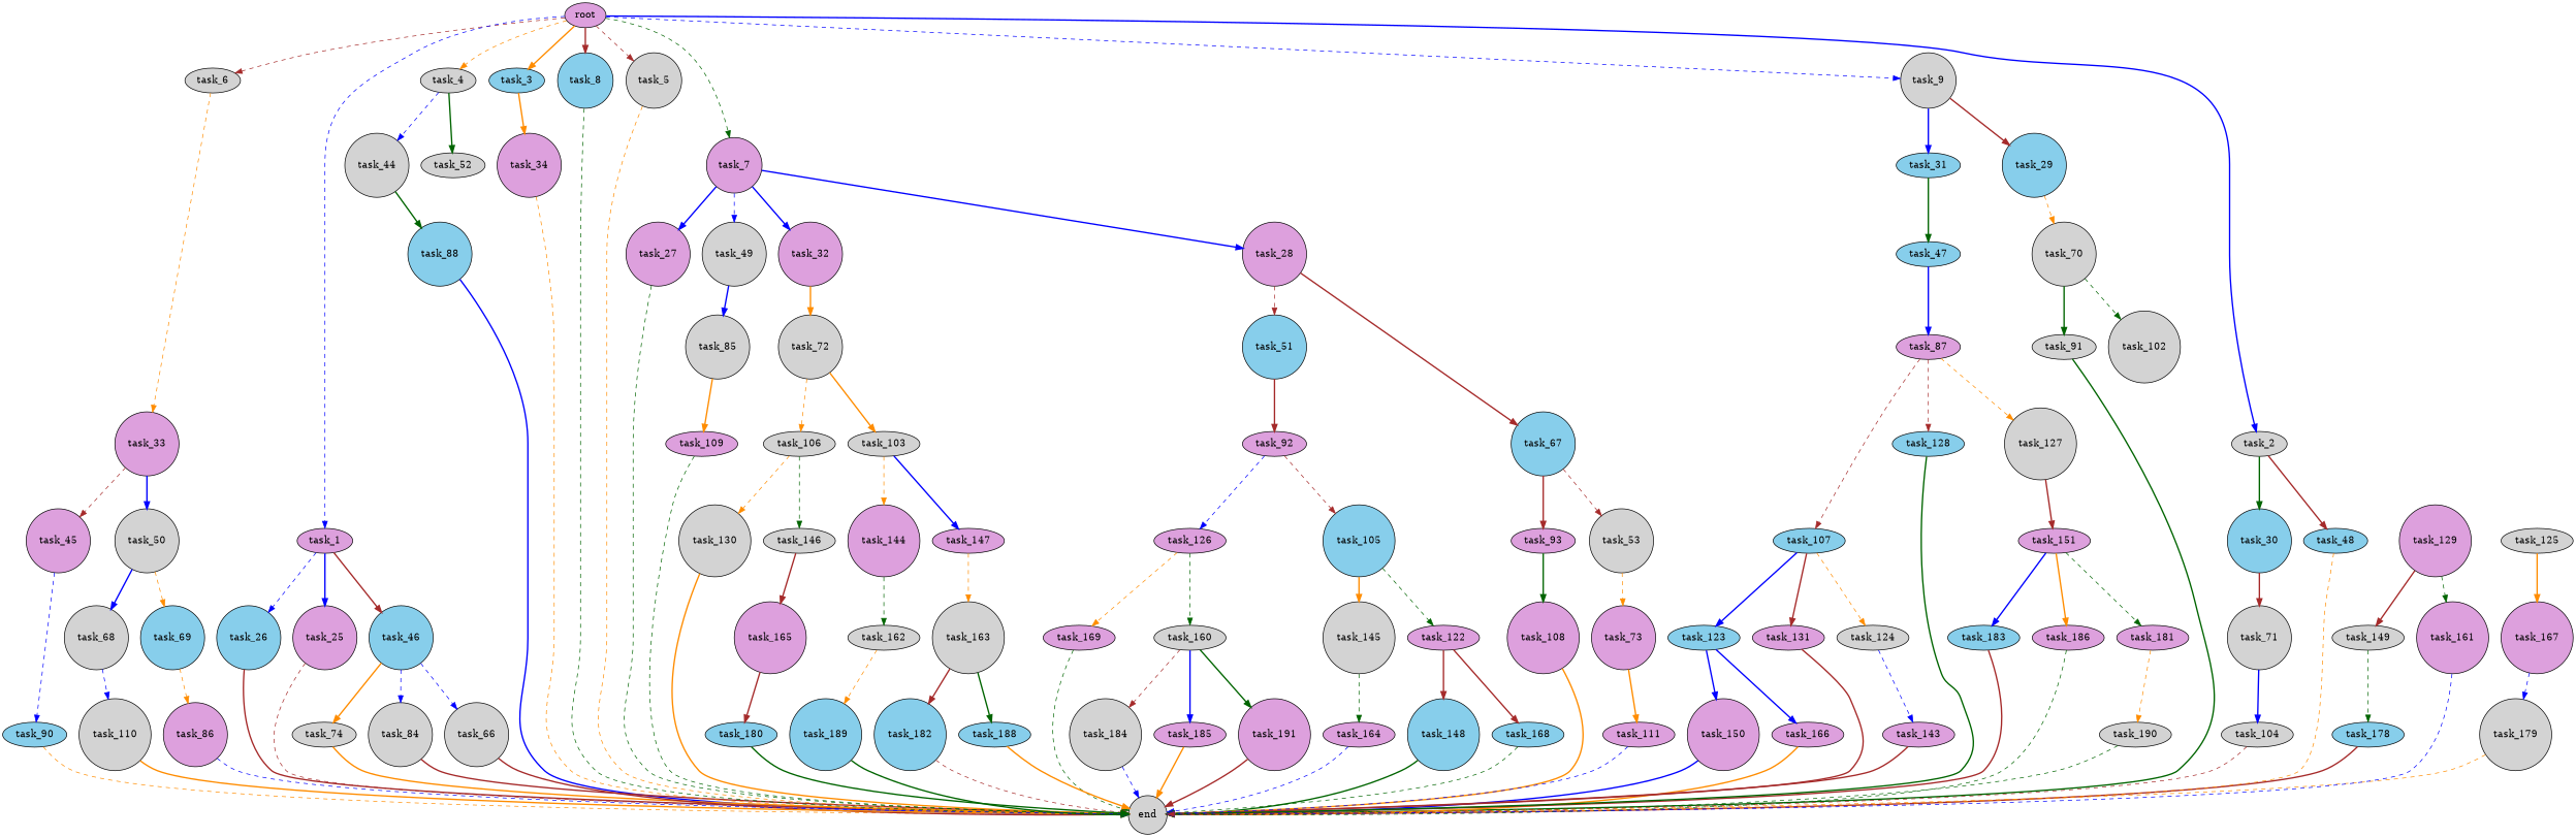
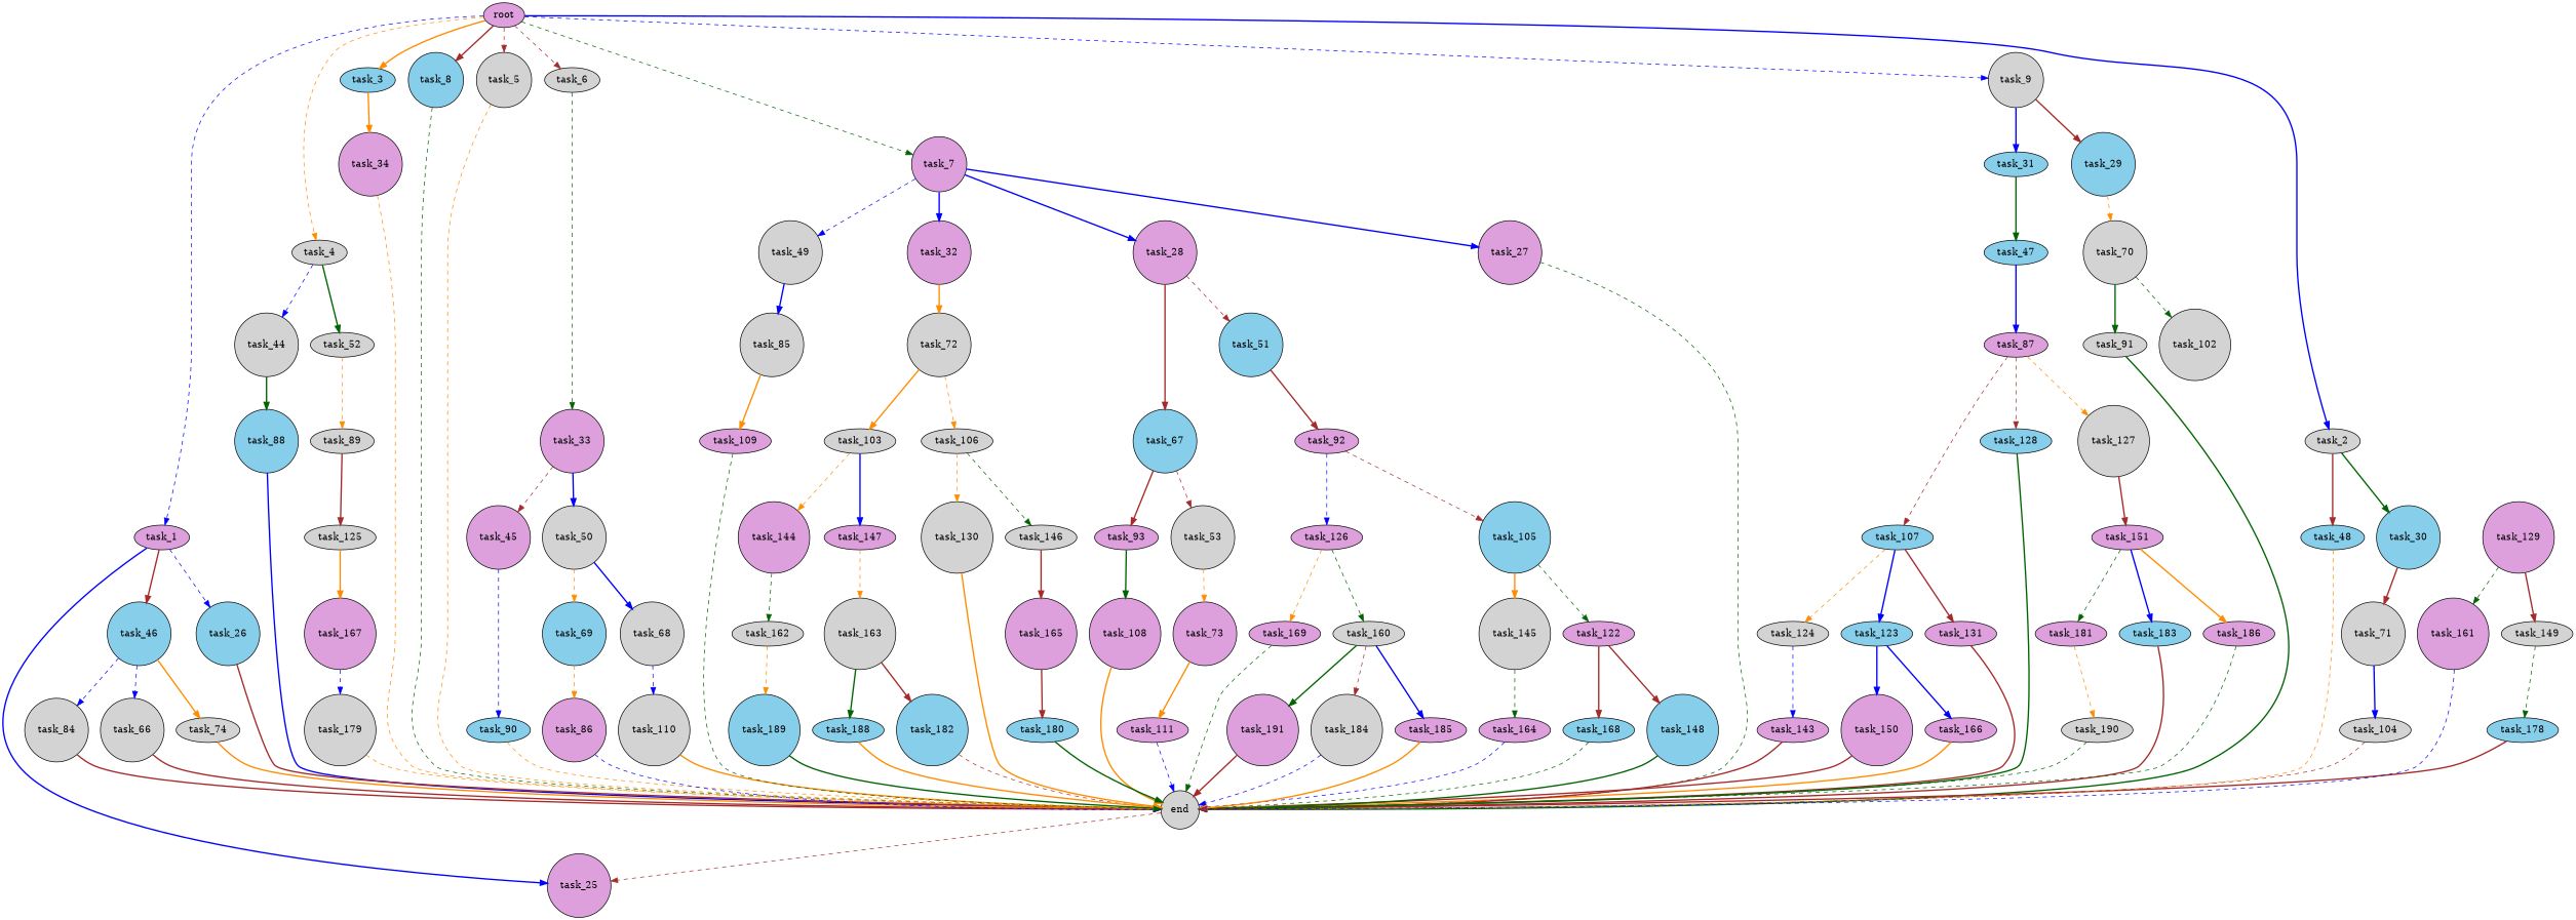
  digraph {
    node [fillcolor=lightgrey shape=circle style=filled]
    edge [color=brown style=bold]
    task_6 [shape=ellipse]
    task_33 [fillcolor=plum]
    task_45 [fillcolor=plum]
    task_50
    task_169 [fillcolor=plum shape=ellipse]
    end
    task_91 [shape=ellipse]
    task_90 [fillcolor=skyblue shape=ellipse]
    task_123 [fillcolor=skyblue shape=ellipse]
    task_150 [fillcolor=plum]
    task_166 [fillcolor=plum shape=ellipse]
    task_88 [fillcolor=skyblue]
    task_44
    task_26 [fillcolor=skyblue]
    task_1 [fillcolor=plum shape=ellipse]
    task_25 [fillcolor=plum]
    task_46 [fillcolor=skyblue]
    task_74 [shape=ellipse]
    task_84
    task_66
    task_68
    task_110
    task_190 [shape=ellipse]
    task_149 [shape=ellipse]
    task_178 [fillcolor=skyblue shape=ellipse]
    task_130
    task_106 [shape=ellipse]
    task_72
    task_103 [shape=ellipse]
    task_146 [shape=ellipse]
    task_144 [fillcolor=plum]
    task_147 [fillcolor=plum shape=ellipse]
    root [fillcolor=plum shape=ellipse]
    task_4 [shape=ellipse]
    task_3 [fillcolor=skyblue shape=ellipse]
    task_8 [fillcolor=skyblue]
    task_5
    task_7 [fillcolor=plum]
    task_9
    task_2 [shape=ellipse]
    task_52 [shape=ellipse]
    task_34 [fillcolor=plum]
    task_27 [fillcolor=plum]
    task_49
    task_32 [fillcolor=plum]
    task_28 [fillcolor=plum]
    task_31 [fillcolor=skyblue shape=ellipse]
    task_29 [fillcolor=skyblue]
    task_30 [fillcolor=skyblue]
    task_48 [fillcolor=skyblue shape=ellipse]
    task_179
    task_162 [shape=ellipse]
    task_189 [fillcolor=skyblue]
    task_148 [fillcolor=skyblue]
+   task_89 [shape=ellipse]
    task_86 [fillcolor=plum]
    task_163
    task_182 [fillcolor=skyblue]
    task_188 [fillcolor=skyblue shape=ellipse]
    task_131 [fillcolor=plum shape=ellipse]
    task_93 [fillcolor=plum shape=ellipse]
    task_108 [fillcolor=plum]
    task_183 [fillcolor=skyblue shape=ellipse]
    task_184
    task_109 [fillcolor=plum shape=ellipse]
    task_107 [fillcolor=skyblue shape=ellipse]
    task_124 [shape=ellipse]
    task_143 [fillcolor=plum shape=ellipse]
    task_85
    task_164 [fillcolor=plum shape=ellipse]
    task_145
    task_128 [fillcolor=skyblue shape=ellipse]
    task_92 [fillcolor=plum shape=ellipse]
    task_126 [fillcolor=plum shape=ellipse]
    task_105 [fillcolor=skyblue]
    task_160 [shape=ellipse]
    task_122 [fillcolor=plum shape=ellipse]
    task_168 [fillcolor=skyblue shape=ellipse]
    task_167 [fillcolor=plum]
    task_51 [fillcolor=skyblue]
    task_67 [fillcolor=skyblue]
    task_151 [fillcolor=plum shape=ellipse]
    task_186 [fillcolor=plum shape=ellipse]
    task_181 [fillcolor=plum shape=ellipse]
    task_73 [fillcolor=plum]
    task_53
    task_111 [fillcolor=plum shape=ellipse]
    task_185 [fillcolor=plum shape=ellipse]
    task_191 [fillcolor=plum]
    task_47 [fillcolor=skyblue shape=ellipse]
    task_87 [fillcolor=plum shape=ellipse]
    task_70
    task_180 [fillcolor=skyblue shape=ellipse]
    task_71
    task_165 [fillcolor=plum]
    task_129 [fillcolor=plum]
    task_161 [fillcolor=plum]
    task_125 [shape=ellipse]
    task_127
    task_69 [fillcolor=skyblue]
    task_104 [shape=ellipse]
    task_102
-   task_6 -> task_33 [color=darkorange style=dashed]
+   task_6 -> task_33 [color=darkgreen style=dashed]
    task_33 -> task_45 [style=dashed]
    task_33 -> task_50 [color=blue]
    task_45 -> task_90 [color=blue style=dashed]
    task_50 -> task_68 [color=blue]
    task_50 -> task_69 [color=darkorange style=dashed]
    task_169 -> end [color=darkgreen style=dashed]
    task_91 -> end [color=darkgreen]
    task_90 -> end [color=darkorange style=dashed]
    task_123 -> task_150 [color=blue]
    task_123 -> task_166 [color=blue]
-   task_150 -> end [color=blue]
+   task_150 -> end
    task_166 -> end [color=darkorange]
    task_88 -> end [color=blue]
    task_44 -> task_88 [color=darkgreen]
    task_26 -> end
    task_1 -> task_26 [color=blue style=dashed]
    task_1 -> task_25 [color=blue]
    task_1 -> task_46
-   task_25 -> end [style=dashed]
+   end -> task_25 [style=dashed]
    task_46 -> task_74 [color=darkorange]
    task_46 -> task_84 [color=blue style=dashed]
    task_46 -> task_66 [color=blue style=dashed]
    task_74 -> end [color=darkorange]
    task_84 -> end
    task_66 -> end
    task_68 -> task_110 [color=blue style=dashed]
    task_110 -> end [color=darkorange]
    task_190 -> end [color=darkgreen style=dashed]
    task_149 -> task_178 [color=darkgreen style=dashed]
    task_178 -> end
    task_130 -> end [color=darkorange]
    task_106 -> task_130 [color=darkorange style=dashed]
    task_106 -> task_146 [color=darkgreen style=dashed]
    task_72 -> task_106 [color=darkorange style=dashed]
    task_72 -> task_103 [color=darkorange]
    task_103 -> task_144 [color=darkorange style=dashed]
    task_103 -> task_147 [color=blue]
    task_146 -> task_165
    task_144 -> task_162 [color=darkgreen style=dashed]
    task_147 -> task_163 [color=darkorange style=dashed]
    root -> task_6 [style=dashed]
    root -> task_1 [color=blue style=dashed]
    root -> task_4 [color=darkorange style=dashed]
    root -> task_3 [color=darkorange]
    root -> task_8
    root -> task_5 [style=dashed]
    root -> task_7 [color=darkgreen style=dashed]
    root -> task_9 [color=blue style=dashed]
    root -> task_2 [color=blue]
    task_4 -> task_44 [color=blue style=dashed]
    task_4 -> task_52 [color=darkgreen]
    task_3 -> task_34 [color=darkorange]
    task_8 -> end [color=darkgreen style=dashed]
    task_5 -> end [color=darkorange style=dashed]
    task_7 -> task_27 [color=blue]
    task_7 -> task_49 [color=blue style=dashed]
    task_7 -> task_32 [color=blue]
    task_7 -> task_28 [color=blue]
    task_9 -> task_31 [color=blue]
    task_9 -> task_29
    task_2 -> task_30 [color=darkgreen]
    task_2 -> task_48
+   task_52 -> task_89 [color=darkorange style=dashed]
    task_34 -> end [color=darkorange style=dashed]
    task_27 -> end [color=darkgreen style=dashed]
    task_49 -> task_85 [color=blue]
    task_32 -> task_72 [color=darkorange]
    task_28 -> task_51 [style=dashed]
    task_28 -> task_67
    task_31 -> task_47 [color=darkgreen]
    task_29 -> task_70 [color=darkorange style=dashed]
    task_30 -> task_71
    task_48 -> end [color=darkorange style=dashed]
    task_179 -> end [color=darkorange style=dashed]
    task_162 -> task_189 [color=darkorange style=dashed]
    task_189 -> end [color=darkgreen]
    task_148 -> end [color=darkgreen]
+   task_89 -> task_125
    task_86 -> end [color=blue style=dashed]
    task_163 -> task_182
    task_163 -> task_188 [color=darkgreen]
    task_182 -> end [style=dashed]
    task_188 -> end [color=darkorange]
    task_131 -> end
    task_93 -> task_108 [color=darkgreen]
    task_108 -> end [color=darkorange]
    task_183 -> end
    task_184 -> end [color=blue style=dashed]
    task_109 -> end [color=darkgreen style=dashed]
    task_107 -> task_123 [color=blue]
    task_107 -> task_131
    task_107 -> task_124 [color=darkorange style=dashed]
    task_124 -> task_143 [color=blue style=dashed]
    task_143 -> end
    task_85 -> task_109 [color=darkorange]
    task_164 -> end [color=blue style=dashed]
    task_145 -> task_164 [color=darkgreen style=dashed]
    task_128 -> end [color=darkgreen]
    task_92 -> task_126 [color=blue style=dashed]
    task_92 -> task_105 [style=dashed]
    task_126 -> task_169 [color=darkorange style=dashed]
    task_126 -> task_160 [color=darkgreen style=dashed]
    task_105 -> task_145 [color=darkorange]
    task_105 -> task_122 [color=darkgreen style=dashed]
    task_160 -> task_184 [style=dashed]
    task_160 -> task_185 [color=blue]
    task_160 -> task_191 [color=darkgreen]
    task_122 -> task_148
    task_122 -> task_168
    task_168 -> end [color=darkgreen style=dashed]
    task_167 -> task_179 [color=blue style=dashed]
    task_51 -> task_92
    task_67 -> task_93
    task_67 -> task_53 [style=dashed]
    task_151 -> task_183 [color=blue]
    task_151 -> task_186 [color=darkorange]
    task_151 -> task_181 [color=darkgreen style=dashed]
    task_186 -> end [color=darkgreen style=dashed]
    task_181 -> task_190 [color=darkorange style=dashed]
    task_73 -> task_111 [color=darkorange]
    task_53 -> task_73 [color=darkorange style=dashed]
    task_111 -> end [color=blue style=dashed]
    task_185 -> end [color=darkorange]
    task_191 -> end
    task_47 -> task_87 [color=blue]
    task_87 -> task_107 [style=dashed]
    task_87 -> task_128 [style=dashed]
    task_87 -> task_127 [color=darkorange style=dashed]
    task_70 -> task_91 [color=darkgreen]
    task_70 -> task_102 [color=darkgreen style=dashed]
    task_180 -> end [color=darkgreen]
    task_71 -> task_104 [color=blue]
    task_165 -> task_180
    task_129 -> task_149
    task_129 -> task_161 [color=darkgreen style=dashed]
    task_161 -> end [color=blue style=dashed]
    task_125 -> task_167 [color=darkorange]
    task_127 -> task_151
    task_69 -> task_86 [color=darkorange style=dashed]
    task_104 -> end [style=dashed]
  }
